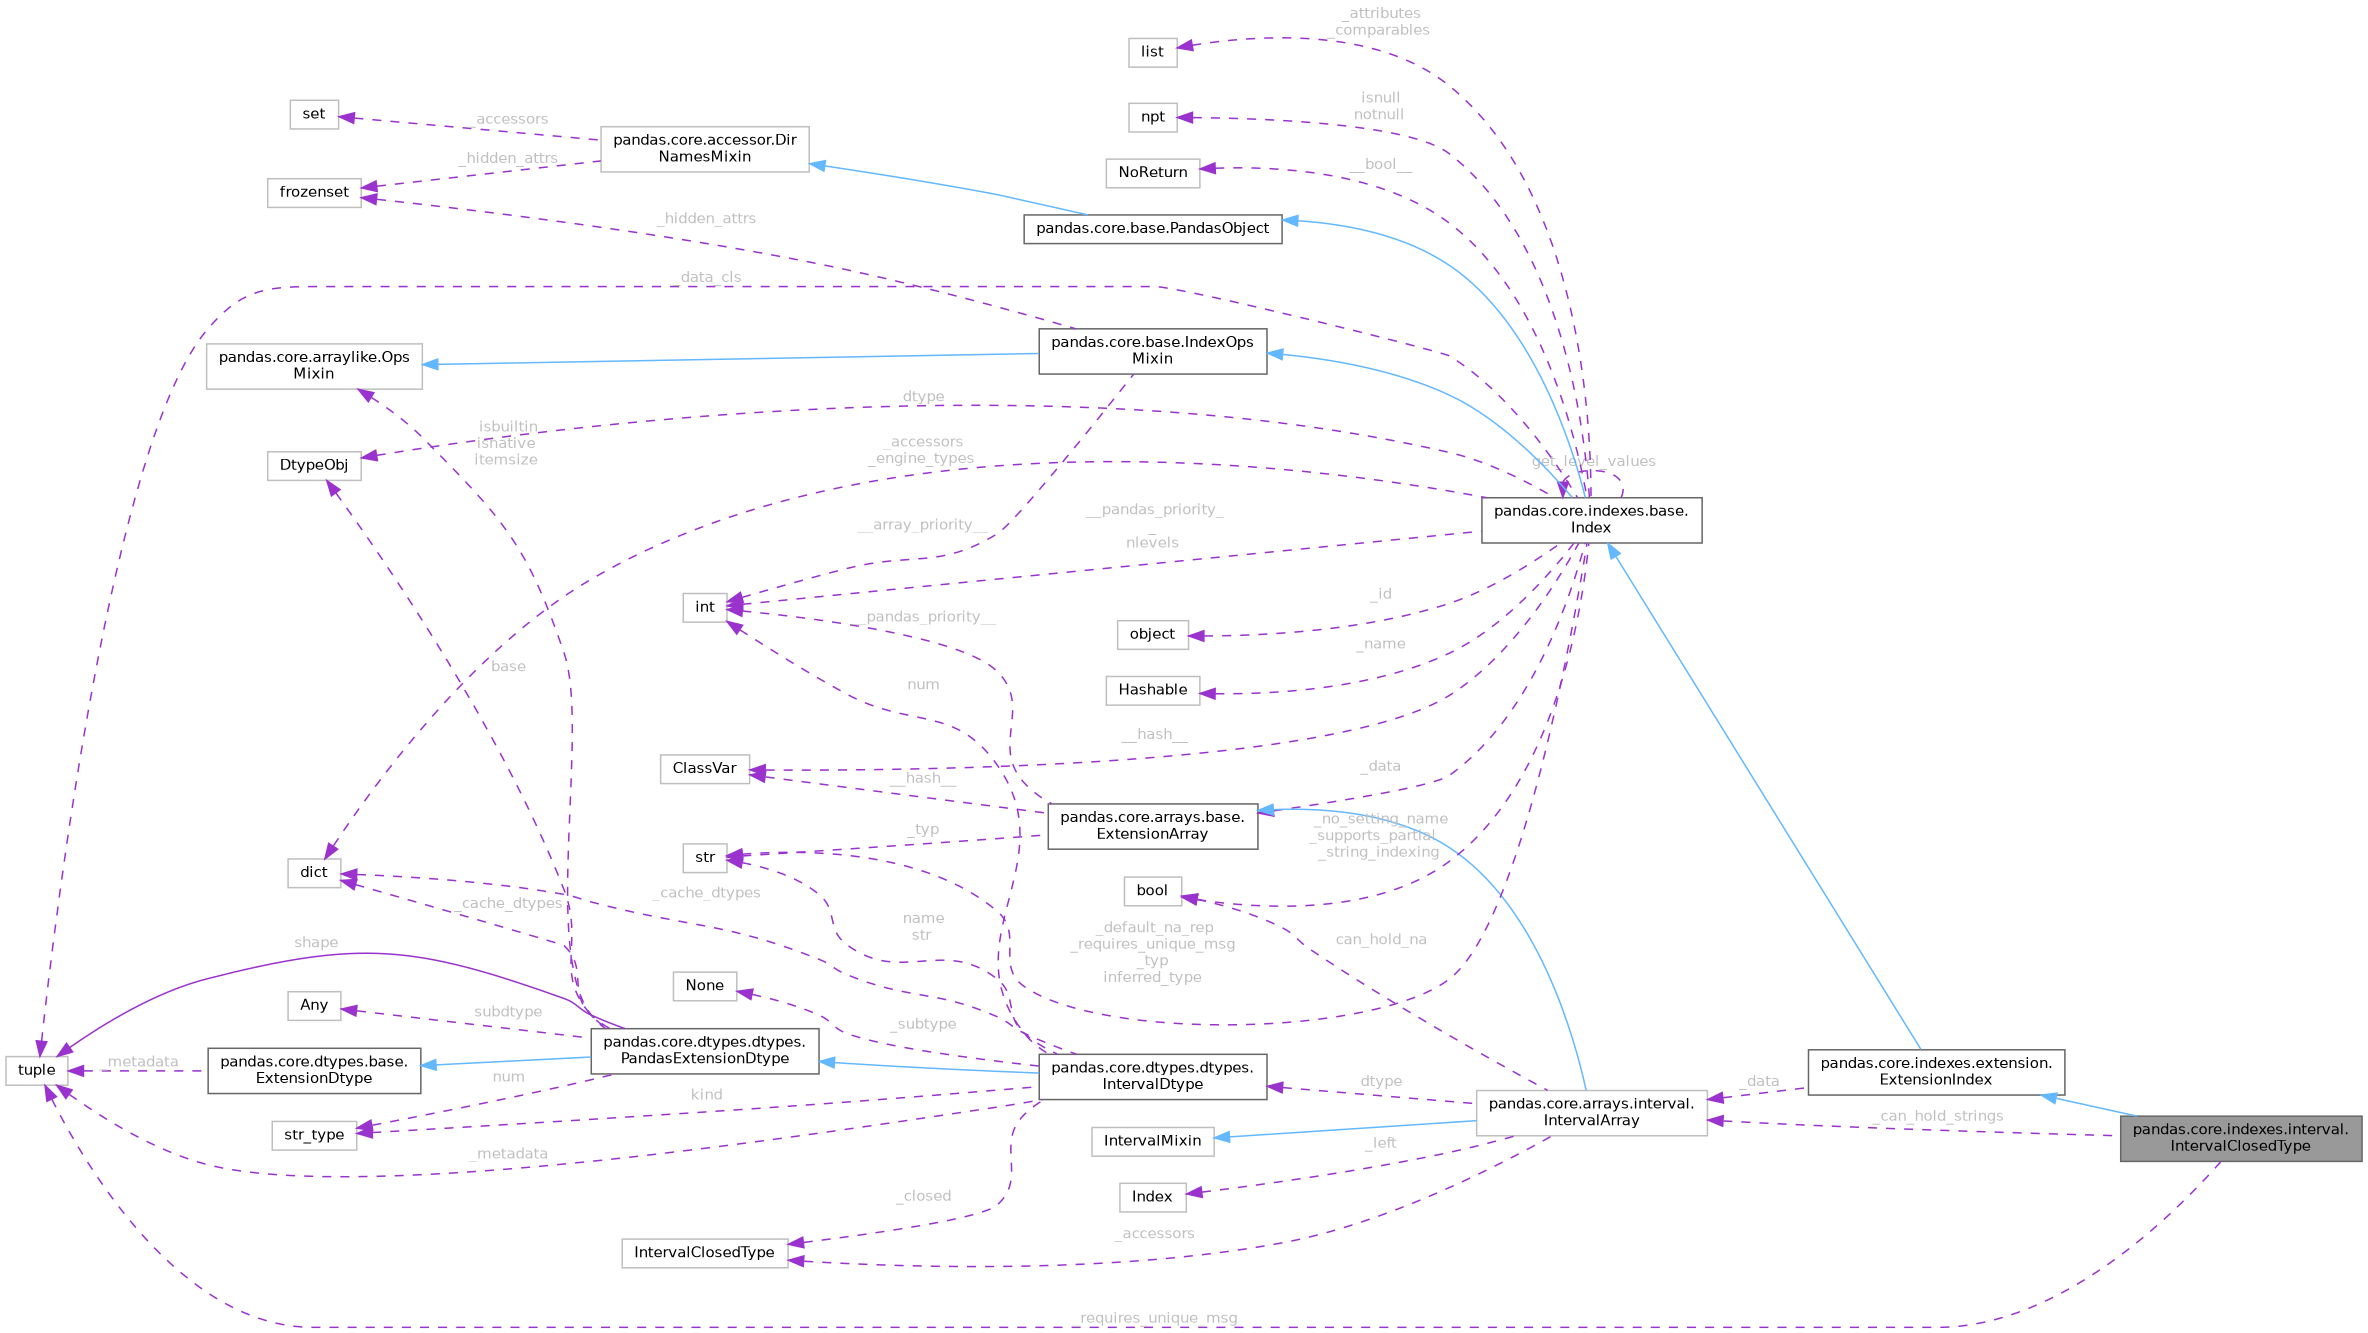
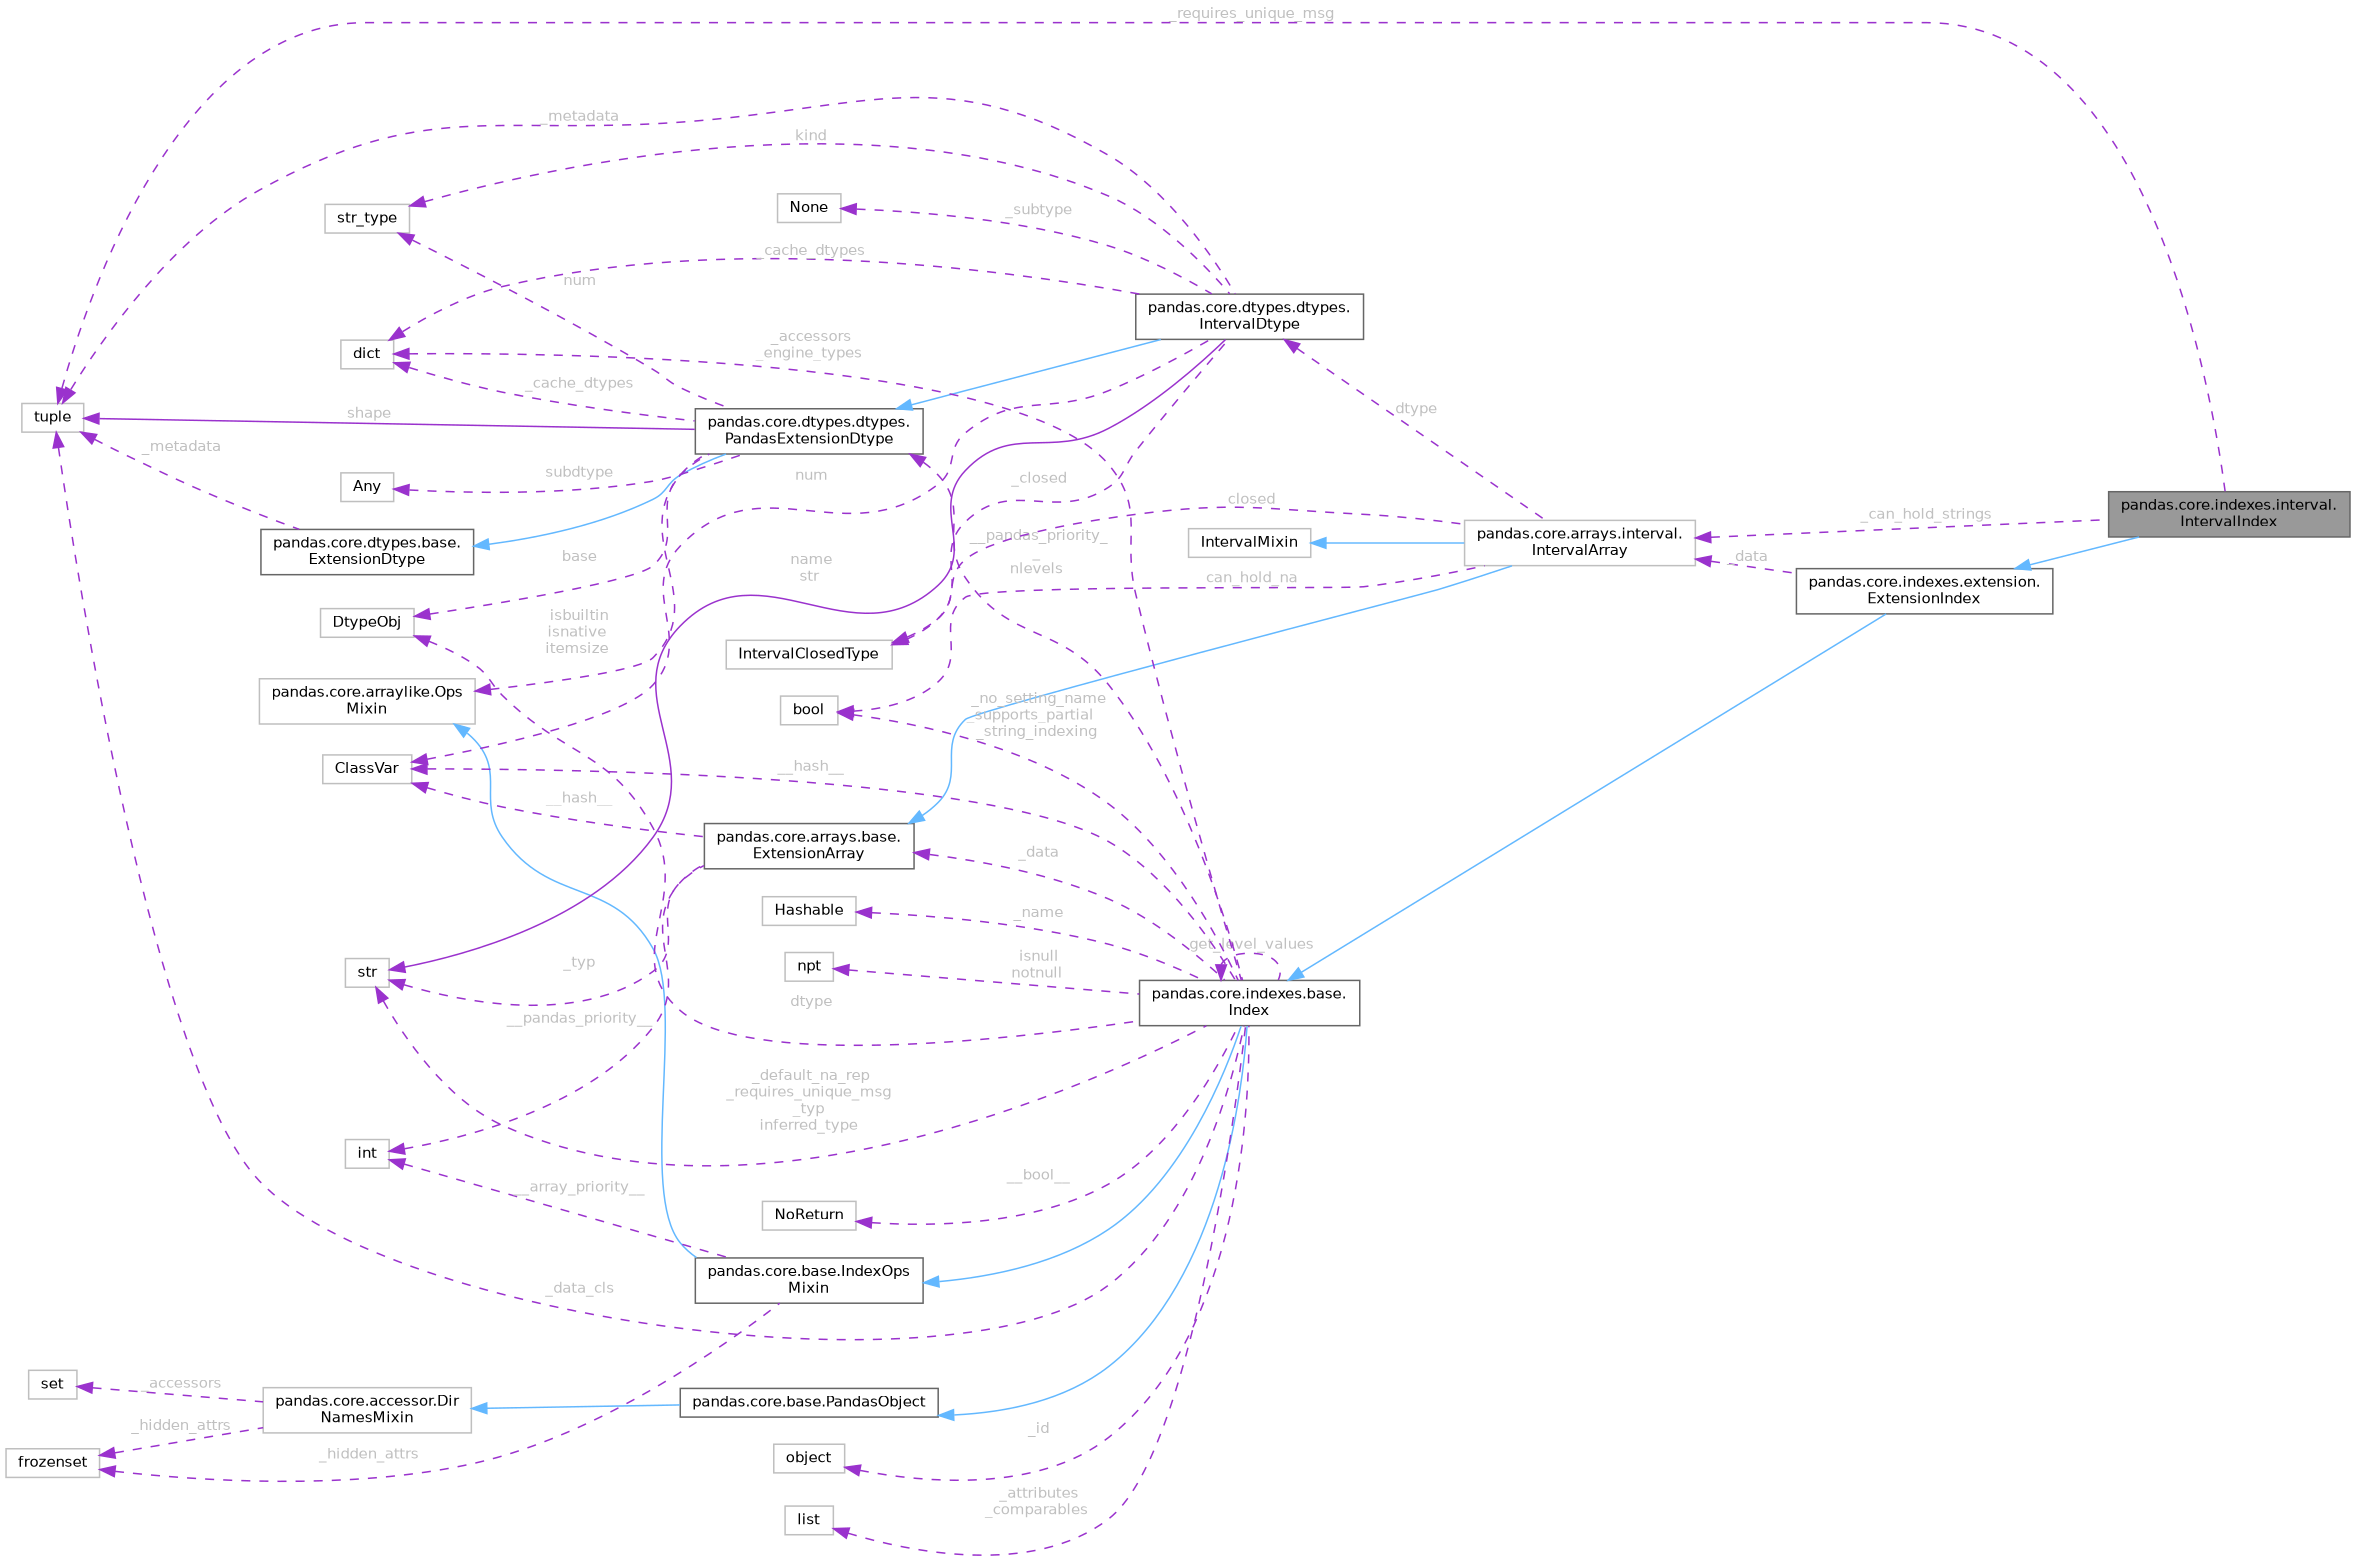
  digraph {
    rankdir=LR
    node [color=grey75 fillcolor=white fontname=Helvetica fontsize=10 shape=box style=filled]
    edge [color=darkorchid3 dir=back fontname=Helvetica fontsize=10 labelfontname=Helvetica labelfontsize=10 style=dashed fontcolor=grey]
-   n1 [color=gray40 fillcolor=grey60 fontcolor=black height=0.2 label="pandas.core.indexes.interval.\lIntervalClosedType" width=0.4]
+   n1 [color=gray40 fillcolor=grey60 fontcolor=black height=0.2 label="pandas.core.indexes.interval.\lIntervalIndex" width=0.4]
    n2 [color=gray40 height=0.2 label="pandas.core.indexes.extension.\lExtensionIndex" width=0.4]
    n3 [color=gray40 height=0.2 label="pandas.core.indexes.base.\lIndex" width=0.4]
    n4 [color=gray40 height=0.2 label="pandas.core.base.IndexOps\lMixin" width=0.4]
    n5 [height=0.2 label="pandas.core.arraylike.Ops\lMixin" width=0.4]
    n6 [color=gray40 height=0.2 label="pandas.core.dtypes.dtypes.\lPandasExtensionDtype" width=0.4]
    n7 [height=0.2 label=int width=0.4]
    n8 [color=gray40 height=0.2 label="pandas.core.arrays.base.\lExtensionArray" width=0.4]
    n9 [color=gray40 height=0.2 label="pandas.core.dtypes.dtypes.\lIntervalDtype" width=0.4]
    n10 [height=0.2 label="pandas.core.arrays.interval.\lIntervalArray" width=0.4]
    n11 [height=0.2 label=frozenset width=0.4]
    n12 [height=0.2 label="pandas.core.accessor.Dir\lNamesMixin" width=0.4]
    n13 [color=gray40 height=0.2 label="pandas.core.base.PandasObject" width=0.4]
    n14 [height=0.2 label=set width=0.4]
    n15 [height=0.2 label=dict width=0.4]
    n16 [height=0.2 label=str width=0.4]
    n17 [height=0.2 label=ClassVar width=0.4]
    n18 [height=0.2 label=tuple width=0.4]
    n19 [color=gray40 height=0.2 label="pandas.core.dtypes.base.\lExtensionDtype" width=0.4]
    n20 [height=0.2 label=object width=0.4]
    n21 [height=0.2 label=Hashable width=0.4]
    n22 [height=0.2 label=bool width=0.4]
    n23 [height=0.2 label=list width=0.4]
    n24 [height=0.2 label=npt width=0.4]
    n25 [height=0.2 label=NoReturn width=0.4]
    n26 [height=0.2 label=DtypeObj width=0.4]
    n27 [height=0.2 label=IntervalMixin width=0.4]
-   n28 [height=0.2 label=Index width=0.4]
    n29 [height=0.2 label=IntervalClosedType width=0.4]
    n30 [height=0.2 label=Any width=0.4]
    n31 [height=0.2 label=str_type width=0.4]
    n32 [height=0.2 label=None width=0.4]
    n2 -> n1 [color=steelblue1 style=solid fontcolor=""]
    n3 -> n2 [color=steelblue1 style=solid fontcolor=""]
    n3 -> n3 [label=" get_level_values"]
    n4 -> n3 [color=steelblue1 style=solid fontcolor=""]
    n5 -> n4 [color=steelblue1 style=solid fontcolor=""]
    n5 -> n6 [label=" isbuiltin\nisnative\nitemsize"]
    n6 -> n9 [color=steelblue1 style=solid fontcolor=""]
-   n7 -> n3 [label=" __pandas_priority_\l_\nnlevels"]
+   n6 -> n3 [label=" __pandas_priority_\l_\nnlevels"]
    n7 -> n4 [label=" __array_priority__"]
    n7 -> n8 [label=" __pandas_priority__"]
-   n7 -> n9 [label=" num"]
+   n17 -> n9 [label=" num"]
    n8 -> n3 [label=" _data"]
    n8 -> n10 [color=steelblue1 style=solid fontcolor=""]
    n9 -> n10 [label=" dtype"]
    n10 -> n1 [label=" _can_hold_strings"]
    n10 -> n2 [label=" _data"]
    n11 -> n4 [label=" _hidden_attrs"]
    n11 -> n12 [label=" _hidden_attrs"]
    n12 -> n13 [color=steelblue1 style=solid fontcolor=""]
    n13 -> n3 [color=steelblue1 style=solid fontcolor=""]
    n14 -> n12 [label=" _accessors"]
    n15 -> n3 [label=" _accessors\n_engine_types"]
    n15 -> n6 [label=" _cache_dtypes"]
    n15 -> n9 [label=" _cache_dtypes"]
    n16 -> n3 [label=" _default_na_rep\n_requires_unique_msg\n_typ\ninferred_type"]
    n16 -> n8 [label=" _typ"]
-   n16 -> n9 [label=" name\nstr"]
+   n16 -> n9 [label=" name\nstr" style=solid]
    n17 -> n3 [label=" __hash__"]
    n17 -> n8 [label=" __hash__"]
    n18 -> n1 [label=" _requires_unique_msg"]
    n18 -> n3 [label=" _data_cls"]
    n18 -> n6 [label=" shape" style=solid]
    n18 -> n9 [label=" _metadata"]
    n18 -> n19 [label=" _metadata"]
    n19 -> n6 [color=steelblue1 style=solid fontcolor=""]
    n20 -> n3 [label=" _id"]
    n21 -> n3 [label=" _name"]
    n22 -> n3 [label=" _no_setting_name\n_supports_partial\l_string_indexing"]
    n22 -> n10 [label=" can_hold_na"]
    n23 -> n3 [label=" _attributes\n_comparables"]
    n24 -> n3 [label=" isnull\nnotnull"]
    n25 -> n3 [label=" __bool__"]
    n26 -> n3 [label=" dtype"]
    n26 -> n6 [label=" base"]
    n27 -> n10 [color=steelblue1 style=solid fontcolor=""]
-   n28 -> n10 [label=" _left"]
    n29 -> n9 [label=" _closed"]
-   n29 -> n10 [label=" _accessors"]
+   n29 -> n10 [label=" closed"]
    n30 -> n6 [label=" subdtype"]
    n31 -> n6 [label=" num"]
    n31 -> n9 [label=" kind"]
    n32 -> n9 [label=" _subtype"]
  }
